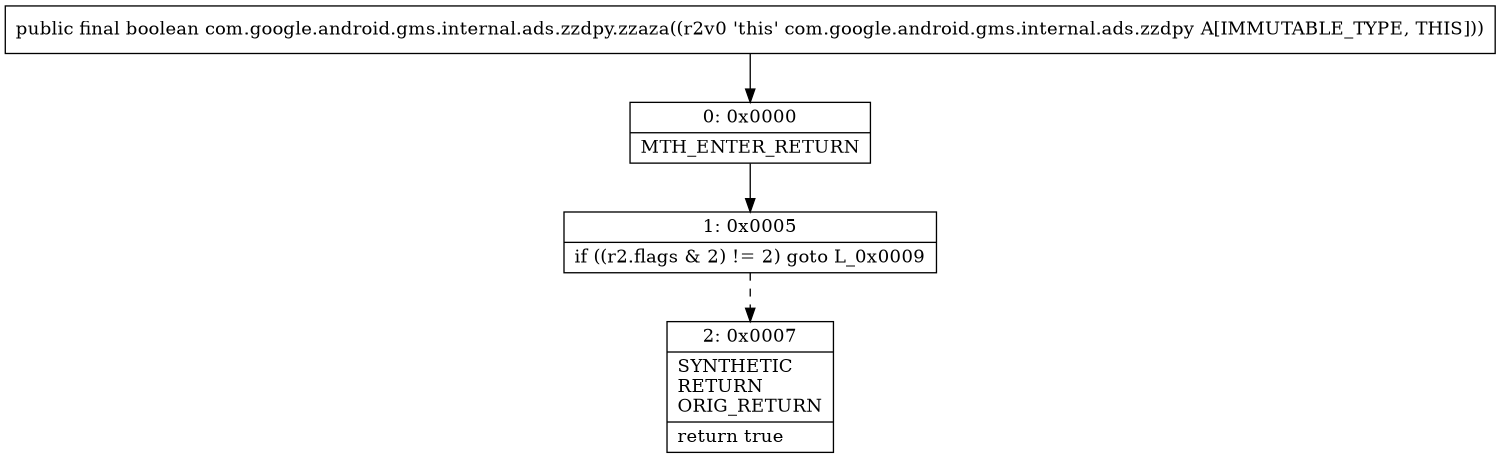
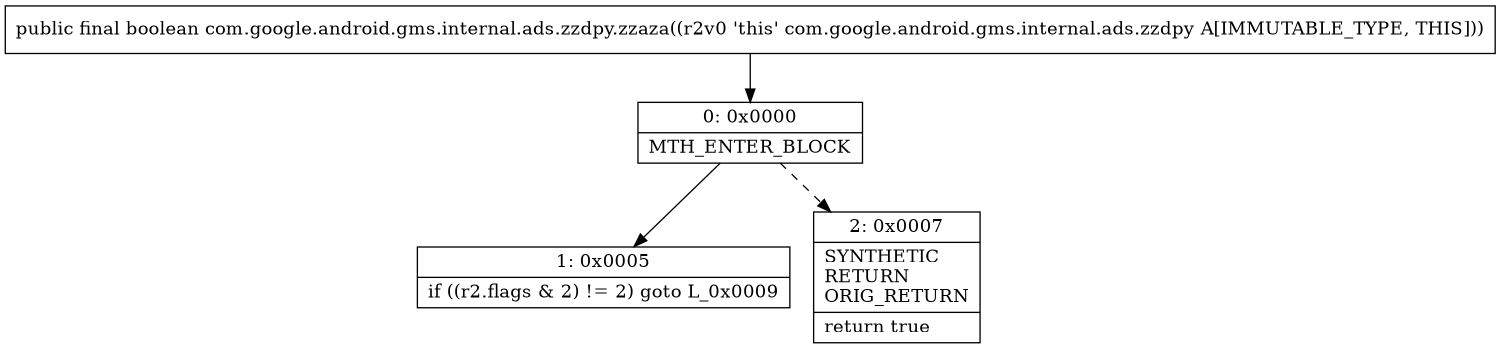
  digraph {
    node [shape=record]
-   n1 [label="{0\:\ 0x0000|MTH_ENTER_RETURN\l}"]
+   n1 [label="{0\:\ 0x0000|MTH_ENTER_BLOCK\l}"]
    n2 [label="{1\:\ 0x0005|if ((r2.flags & 2) != 2) goto L_0x0009\l}"]
    n3 [label="{2\:\ 0x0007|SYNTHETIC\lRETURN\lORIG_RETURN\l|return true\l}"]
    n4 [label="{public final boolean com.google.android.gms.internal.ads.zzdpy.zzaza((r2v0 'this' com.google.android.gms.internal.ads.zzdpy A[IMMUTABLE_TYPE, THIS])) }"]
    n1 -> n2
-   n2 -> n3 [style=dashed]
+   n1 -> n3 [style=dashed]
    n4 -> n1
  }
